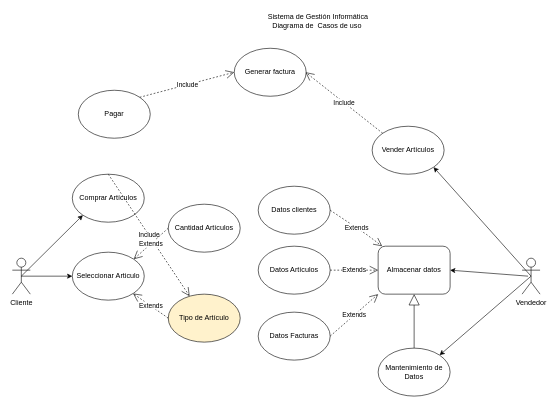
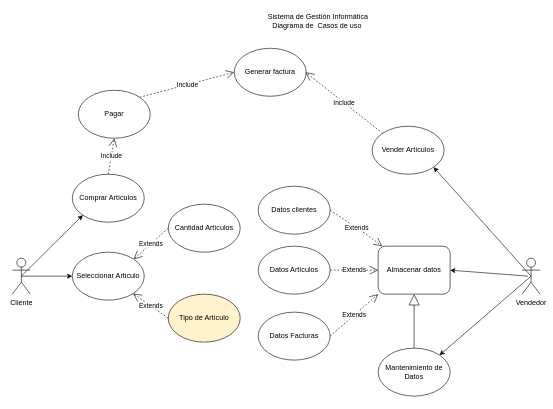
  <mxCell id="0" />
  <mxCell id="1" parent="0" />
  <mxCell id="2" value="Cliente" style="shape=umlActor;verticalLabelPosition=bottom;verticalAlign=top;html=1;outlineConnect=0;" parent="1" vertex="1"><mxGeometry x="20" y="430" width="30" height="60" as="geometry" /></mxCell>
  <mxCell id="3" value="Vendedor" style="shape=umlActor;verticalLabelPosition=bottom;verticalAlign=top;html=1;outlineConnect=0;" parent="1" vertex="1"><mxGeometry x="870" y="430" width="30" height="60" as="geometry" /></mxCell>
  <mxCell id="4" value="Comprar Artículos" style="ellipse;whiteSpace=wrap;html=1;" parent="1" vertex="1"><mxGeometry x="120" y="290" width="120" height="80" as="geometry" /></mxCell>
  <mxCell id="5" value="Vender Artículos" style="ellipse;whiteSpace=wrap;html=1;" parent="1" vertex="1"><mxGeometry x="620" y="210" width="120" height="80" as="geometry" /></mxCell>
  <mxCell id="6" value="" style="endArrow=classic;html=1;rounded=0;entryX=1;entryY=1;entryDx=0;entryDy=0;exitX=0.5;exitY=0.5;exitDx=0;exitDy=0;exitPerimeter=0;" parent="1" source="3" target="5" edge="1"><mxGeometry width="50" height="50" relative="1" as="geometry"><mxPoint x="420" y="610" as="sourcePoint" /><mxPoint x="680" y="300" as="targetPoint" /></mxGeometry></mxCell>
  <mxCell id="7" value="Almacenar datos" style="whiteSpace=wrap;html=1;rounded=1;" parent="1" vertex="1"><mxGeometry x="630" y="410" width="120" height="80" as="geometry" /></mxCell>
  <mxCell id="8" value="Datos clientes" style="ellipse;whiteSpace=wrap;html=1;" parent="1" vertex="1"><mxGeometry x="430" y="310" width="120" height="80" as="geometry" /></mxCell>
  <mxCell id="9" value="Datos Artículos" style="ellipse;whiteSpace=wrap;html=1;" parent="1" vertex="1"><mxGeometry x="430" y="410" width="120" height="80" as="geometry" /></mxCell>
  <mxCell id="10" value="Datos Facturas" style="ellipse;whiteSpace=wrap;html=1;" parent="1" vertex="1"><mxGeometry x="430" y="520" width="120" height="80" as="geometry" /></mxCell>
  <mxCell id="11" value="Extends" style="endArrow=open;endSize=12;dashed=1;html=1;rounded=0;exitX=1;exitY=0.5;exitDx=0;exitDy=0;" parent="1" source="8" target="7" edge="1"><mxGeometry width="160" relative="1" as="geometry"><mxPoint x="360" y="580" as="sourcePoint" /><mxPoint x="520" y="580" as="targetPoint" /><Array as="points"><mxPoint x="610" y="390" /></Array></mxGeometry></mxCell>
  <mxCell id="12" value="Extends" style="endArrow=open;endSize=12;dashed=1;html=1;rounded=0;exitX=1;exitY=0.5;exitDx=0;exitDy=0;entryX=0;entryY=0.5;entryDx=0;entryDy=0;" parent="1" source="9" target="7" edge="1"><mxGeometry width="160" relative="1" as="geometry"><mxPoint x="360" y="580" as="sourcePoint" /><mxPoint x="610" y="560" as="targetPoint" /></mxGeometry></mxCell>
  <mxCell id="13" value="Extends" style="endArrow=open;endSize=12;dashed=1;html=1;rounded=0;exitX=1;exitY=0.5;exitDx=0;exitDy=0;entryX=0;entryY=1;entryDx=0;entryDy=0;" parent="1" source="10" target="7" edge="1"><mxGeometry width="160" relative="1" as="geometry"><mxPoint x="640" y="570" as="sourcePoint" /><mxPoint x="720" y="570" as="targetPoint" /></mxGeometry></mxCell>
  <mxCell id="14" value="" style="endArrow=classic;html=1;rounded=0;entryX=1;entryY=0.5;entryDx=0;entryDy=0;" parent="1" target="7" edge="1"><mxGeometry width="50" height="50" relative="1" as="geometry"><mxPoint x="880" y="460" as="sourcePoint" /><mxPoint x="470" y="560" as="targetPoint" /></mxGeometry></mxCell>
  <mxCell id="15" value="Pagar" style="ellipse;whiteSpace=wrap;html=1;" parent="1" vertex="1"><mxGeometry x="130" y="150" width="120" height="80" as="geometry" /></mxCell>
- <mxCell id="16" value="Include" style="endArrow=open;endSize=12;dashed=1;html=1;rounded=0;exitX=0.5;exitY=0;exitDx=0;exitDy=0;" parent="1" source="4" target="19" edge="1"><mxGeometry width="160" relative="1" as="geometry"><mxPoint x="290" y="580" as="sourcePoint" /><mxPoint x="230" y="740" as="targetPoint" /></mxGeometry></mxCell>
+ <mxCell id="16" value="Include" style="endArrow=open;endSize=12;dashed=1;html=1;rounded=0;exitX=0.5;exitY=0;exitDx=0;exitDy=0;entryX=0.5;entryY=1;entryDx=0;entryDy=0;" parent="1" source="4" target="15" edge="1"><mxGeometry width="160" relative="1" as="geometry"><mxPoint x="290" y="580" as="sourcePoint" /><mxPoint x="230" y="740" as="targetPoint" /></mxGeometry></mxCell>
  <mxCell id="17" value="Seleccionar Articulo" style="ellipse;whiteSpace=wrap;html=1;" parent="1" vertex="1"><mxGeometry x="120" y="420" width="120" height="80" as="geometry" /></mxCell>
  <mxCell id="18" value="Cantidad Artículos" style="ellipse;whiteSpace=wrap;html=1;" parent="1" vertex="1"><mxGeometry x="280" y="340" width="120" height="80" as="geometry" /></mxCell>
  <mxCell id="19" value="Tipo de Artículo" style="ellipse;whiteSpace=wrap;html=1;fillColor=#fff2cc;" parent="1" vertex="1"><mxGeometry x="280" y="490" width="120" height="80" as="geometry" /></mxCell>
  <mxCell id="20" value="" style="endArrow=classic;html=1;rounded=0;exitX=0.5;exitY=0.5;exitDx=0;exitDy=0;exitPerimeter=0;entryX=0;entryY=1;entryDx=0;entryDy=0;" parent="1" source="2" target="4" edge="1"><mxGeometry width="50" height="50" relative="1" as="geometry"><mxPoint x="520" y="610" as="sourcePoint" /><mxPoint x="570" y="560" as="targetPoint" /></mxGeometry></mxCell>
  <mxCell id="21" value="" style="endArrow=classic;html=1;rounded=0;exitX=0.5;exitY=0.5;exitDx=0;exitDy=0;exitPerimeter=0;entryX=0;entryY=0.5;entryDx=0;entryDy=0;" parent="1" source="2" target="17" edge="1"><mxGeometry width="50" height="50" relative="1" as="geometry"><mxPoint x="520" y="610" as="sourcePoint" /><mxPoint x="570" y="560" as="targetPoint" /></mxGeometry></mxCell>
  <mxCell id="22" value="Extends" style="endArrow=open;endSize=12;dashed=1;html=1;rounded=0;exitX=0;exitY=0.5;exitDx=0;exitDy=0;entryX=1;entryY=0;entryDx=0;entryDy=0;" parent="1" source="18" target="17" edge="1"><mxGeometry width="160" relative="1" as="geometry"><mxPoint x="470" y="580" as="sourcePoint" /><mxPoint x="90" y="860" as="targetPoint" /></mxGeometry></mxCell>
  <mxCell id="23" value="Extends" style="endArrow=open;endSize=12;dashed=1;html=1;rounded=0;exitX=0;exitY=0.5;exitDx=0;exitDy=0;" parent="1" source="19" target="17" edge="1"><mxGeometry width="160" relative="1" as="geometry"><mxPoint x="330" y="690" as="sourcePoint" /><mxPoint x="140" y="1120" as="targetPoint" /></mxGeometry></mxCell>
  <mxCell id="24" value="Generar factura" style="ellipse;whiteSpace=wrap;html=1;" parent="1" vertex="1"><mxGeometry x="390" y="80" width="120" height="80" as="geometry" /></mxCell>
  <mxCell id="25" value="Include" style="endArrow=open;endSize=12;dashed=1;html=1;rounded=0;exitX=1;exitY=0;exitDx=0;exitDy=0;entryX=0;entryY=0.5;entryDx=0;entryDy=0;" parent="1" source="15" target="24" edge="1"><mxGeometry width="160" relative="1" as="geometry"><mxPoint x="312.43" y="310" as="sourcePoint" /><mxPoint x="310.004" y="248.284" as="targetPoint" /></mxGeometry></mxCell>
  <mxCell id="26" value="Mantenimiento de Datos" style="ellipse;whiteSpace=wrap;html=1;" parent="1" vertex="1"><mxGeometry x="630" y="580" width="120" height="80" as="geometry" /></mxCell>
  <mxCell id="27" value="" style="endArrow=classic;html=1;rounded=0;entryX=1;entryY=0;entryDx=0;entryDy=0;exitX=0.5;exitY=0.5;exitDx=0;exitDy=0;exitPerimeter=0;" parent="1" source="3" target="26" edge="1"><mxGeometry width="50" height="50" relative="1" as="geometry"><mxPoint x="890" y="470" as="sourcePoint" /><mxPoint x="760" y="460" as="targetPoint" /></mxGeometry></mxCell>
  <mxCell id="28" value="" style="endArrow=block;endSize=16;endFill=0;html=1;rounded=0;exitX=0.5;exitY=0;exitDx=0;exitDy=0;entryX=0.5;entryY=1;entryDx=0;entryDy=0;" parent="1" source="26" target="7" edge="1"><mxGeometry width="160" relative="1" as="geometry"><mxPoint x="470" y="370" as="sourcePoint" /><mxPoint x="630" y="370" as="targetPoint" /></mxGeometry></mxCell>
  <mxCell id="29" value="Sistema de Gestión Informática&lt;br&gt;Diagrama de&amp;nbsp; Casos de uso&amp;nbsp;" style="text;html=1;strokeColor=none;fillColor=none;align=center;verticalAlign=middle;whiteSpace=wrap;rounded=0;" parent="1" vertex="1"><mxGeometry x="440" y="20" width="180" height="30" as="geometry" /></mxCell>
  <mxCell id="30" value="Include" style="endArrow=open;endSize=12;dashed=1;html=1;rounded=0;exitX=0;exitY=0;exitDx=0;exitDy=0;" edge="1" parent="1" source="5"><mxGeometry width="160" relative="1" as="geometry"><mxPoint x="429.996" y="261.716" as="sourcePoint" /><mxPoint x="509" y="120" as="targetPoint" /></mxGeometry></mxCell>
